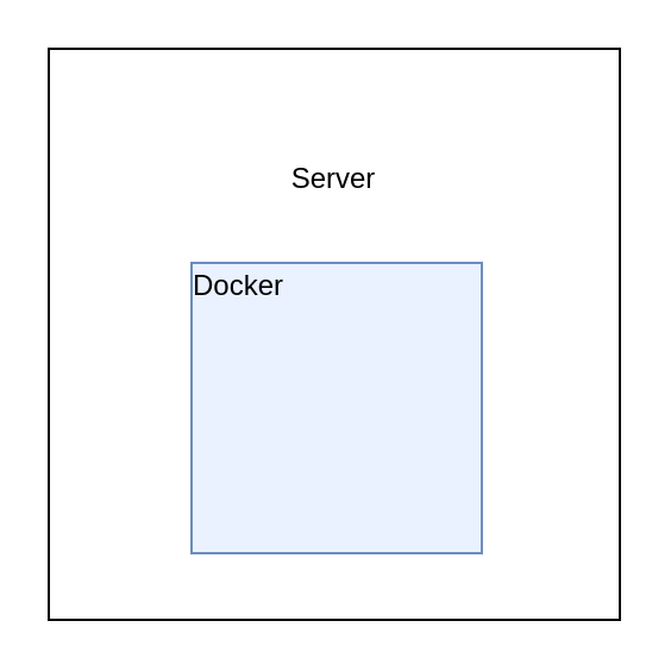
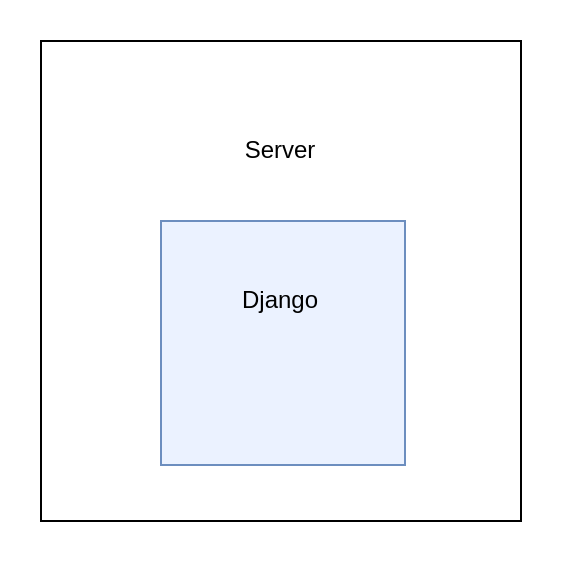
  <mxCell id="0" />
  <mxCell id="1" parent="0" />
  <mxCell id="2" value="" style="whiteSpace=wrap;html=1;aspect=fixed;" vertex="1" parent="1"><mxGeometry x="20" y="20" width="240" height="240" as="geometry" /></mxCell>
  <mxCell id="3" value="Server" style="text;html=1;strokeColor=none;fillColor=none;align=center;verticalAlign=middle;whiteSpace=wrap;rounded=0;" vertex="1" parent="1"><mxGeometry x="120" y="65" width="40" height="20" as="geometry" /></mxCell>
  <mxCell id="4" value="" style="whiteSpace=wrap;html=1;aspect=fixed;labelBorderColor=none;labelBackgroundColor=none;strokeColor=#6c8ebf;fillColor=#EBF2FF;" vertex="1" parent="1"><mxGeometry x="80" y="110" width="122" height="122" as="geometry" /></mxCell>
  <mxCell id="5" value="" style="shape=image;html=1;verticalAlign=top;verticalLabelPosition=bottom;labelBackgroundColor=#ffffff;imageAspect=0;aspect=fixed;image=https://cdn3.iconfinder.com/data/icons/logos-and-brands-adobe/512/267_Python-128.png" vertex="1" parent="1"><mxGeometry x="108" y="168" width="64" height="64" as="geometry" /></mxCell>
- <mxCell id="7" value="Docker" style="text;html=1;strokeColor=none;fillColor=none;align=center;verticalAlign=middle;whiteSpace=wrap;rounded=0;" vertex="1" parent="1"><mxGeometry x="80" y="110" width="40" height="20" as="geometry" /></mxCell>
+ <mxCell id="6" value="Django" style="text;html=1;strokeColor=none;fillColor=none;align=center;verticalAlign=middle;whiteSpace=wrap;rounded=0;" vertex="1" parent="1"><mxGeometry x="120" y="140" width="40" height="20" as="geometry" /></mxCell>
